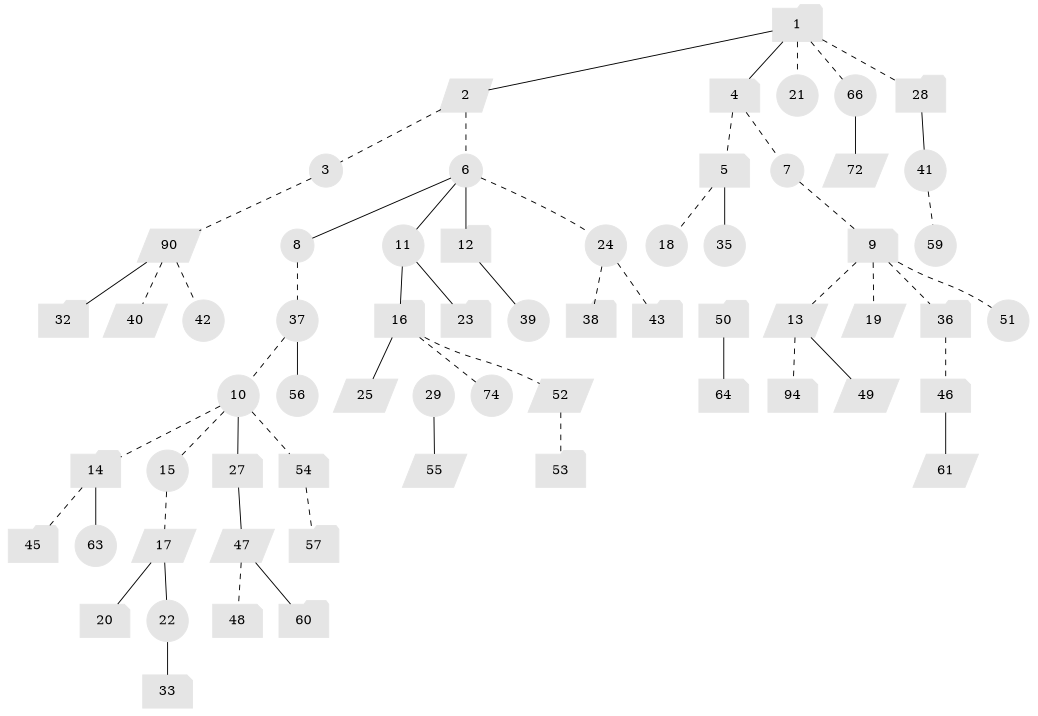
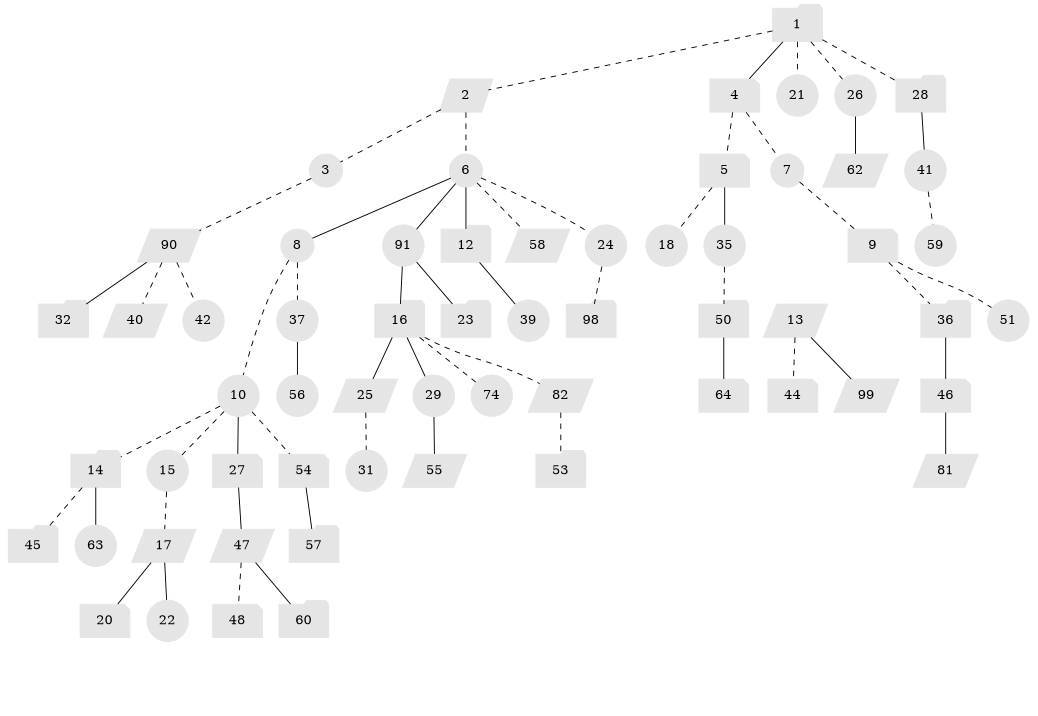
  graph {
    node [color=gray90 shape=circle style=filled]
    edge [style=dashed]
    1 [shape=folder]
    2 [shape=parallelogram]
    4 [shape=note]
    21
-   26 [label=66]
+   26
    28 [shape=folder]
    3
    6
    5 [shape=note]
    7
-   62 [shape=parallelogram label=72]
+   62 [shape=parallelogram]
    41
    n13 [label=90 shape=parallelogram]
    8
-   11
+   11 [label=91]
    12 [shape=folder]
+   58 [shape=parallelogram]
    24
    32 [shape=folder]
    40 [shape=parallelogram]
    42
    18
    35
    9 [shape=note]
    50 [shape=folder]
    10
    37
    16 [shape=folder]
    23 [shape=folder]
    39
    13 [shape=parallelogram]
-   19 [shape=parallelogram]
    36 [shape=folder]
    51
    14 [shape=folder]
    15
    27 [shape=note]
    54 [shape=note]
    56
-   44 [shape=note label=94]
-   49 [shape=parallelogram]
+   44 [shape=note]
+   49 [shape=parallelogram label=99]
    46 [shape=note]
    45 [shape=folder]
    63
    17 [shape=parallelogram]
    47 [shape=parallelogram]
    57 [shape=folder]
    25 [shape=parallelogram]
    29
    n50 [label=74]
-   52 [shape=parallelogram]
-   38 [shape=folder]
-   43 [shape=folder]
+   52 [shape=parallelogram label=82]
+   38 [shape=folder label=98]
    20 [shape=note]
    22
+   31
    55 [shape=parallelogram]
    53 [shape=folder]
-   33 [shape=note]
    48 [shape=note]
    60 [shape=folder]
    59
    64 [shape=note]
-   61 [shape=parallelogram]
-   1 -- 2 [style=solid]
+   61 [shape=parallelogram label=81]
+   1 -- 2
    1 -- 4 [style=solid]
    1 -- 21
    1 -- 26
    1 -- 28
    2 -- 3
    2 -- 6
    4 -- 5
    4 -- 7
    26 -- 62 [style=solid]
    28 -- 41 [style=solid]
    3 -- n13
    6 -- 8 [style=solid]
    6 -- 11 [style=solid]
    6 -- 12 [style=solid]
+   6 -- 58
    6 -- 24
    5 -- 18
    5 -- 35 [style=solid]
    7 -- 9
    41 -- 59
    n13 -- 32 [style=solid]
    n13 -- 40
    n13 -- 42
-   37 -- 10
+   8 -- 10
    8 -- 37
    11 -- 16 [style=solid]
    11 -- 23 [style=solid]
    12 -- 39 [style=solid]
    24 -- 38
-   24 -- 43
-   9 -- 13
-   9 -- 19
+   35 -- 50
    9 -- 36
    9 -- 51
    50 -- 64 [style=solid]
    10 -- 14
    10 -- 15
    10 -- 27 [style=solid]
    10 -- 54
    37 -- 56 [style=solid]
    16 -- 25 [style=solid]
+   16 -- 29 [style=solid]
    16 -- n50
    16 -- 52
    13 -- 44
    13 -- 49 [style=solid]
-   36 -- 46
+   36 -- 46 [style=solid]
    14 -- 45
    14 -- 63 [style=solid]
    15 -- 17
    27 -- 47 [style=solid]
-   54 -- 57
+   54 -- 57 [style=solid]
    46 -- 61 [style=solid]
    17 -- 20 [style=solid]
    17 -- 22 [style=solid]
    47 -- 48
    47 -- 60 [style=solid]
+   25 -- 31
    29 -- 55 [style=solid]
    52 -- 53
-   22 -- 33 [style=solid]
  }
